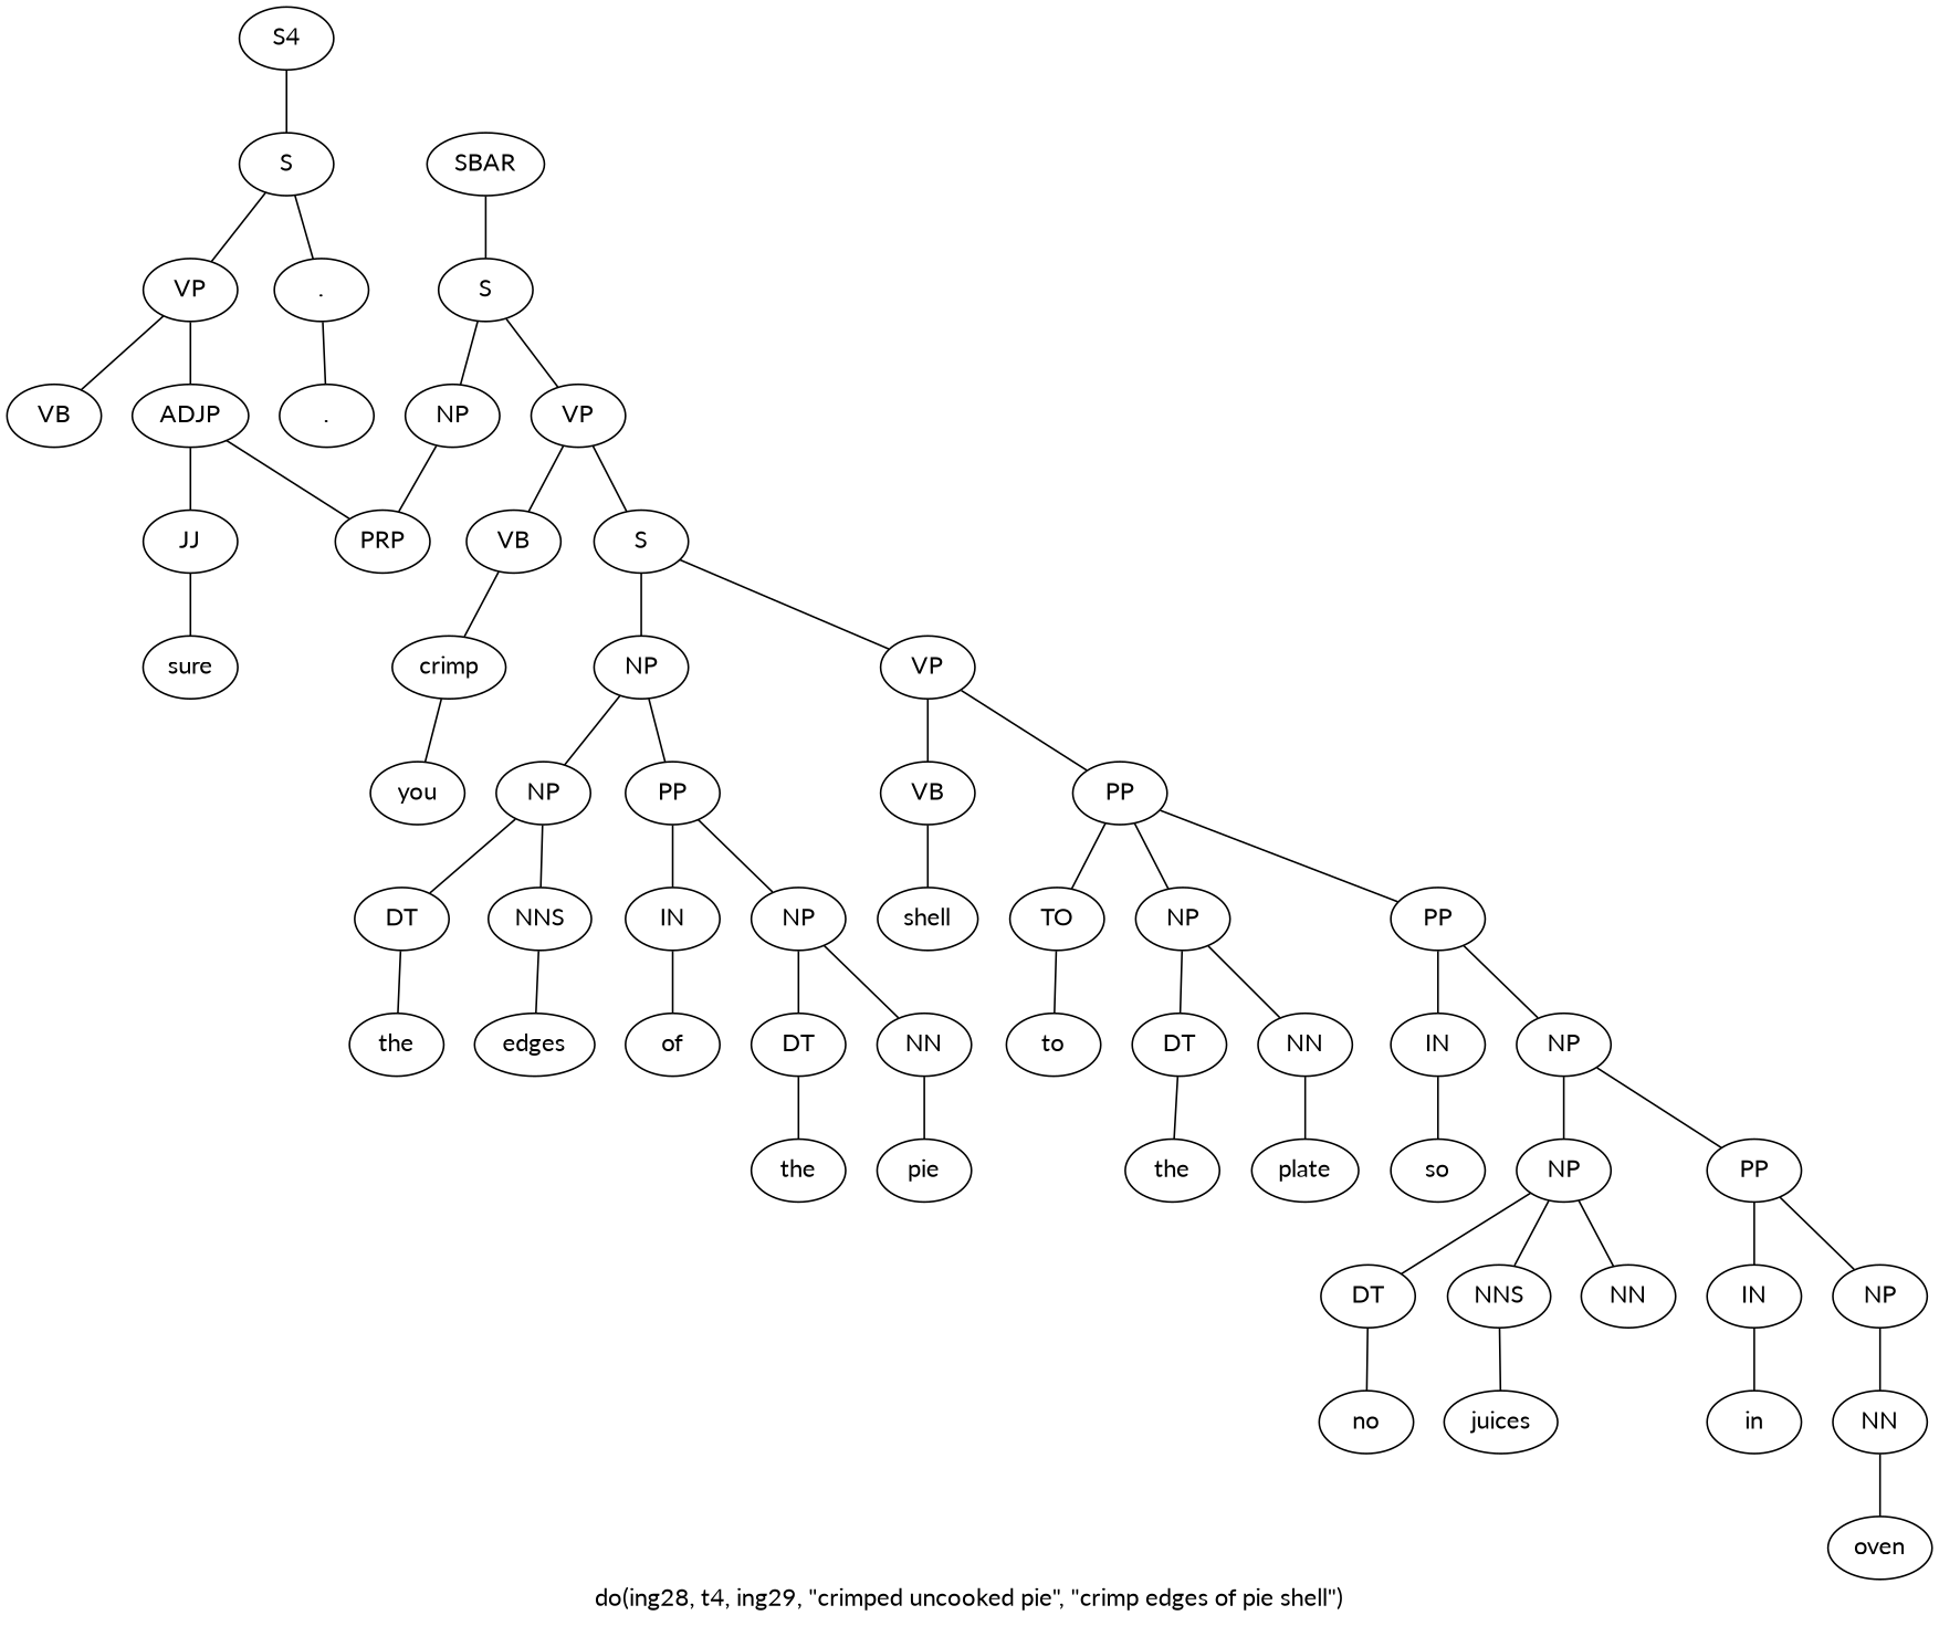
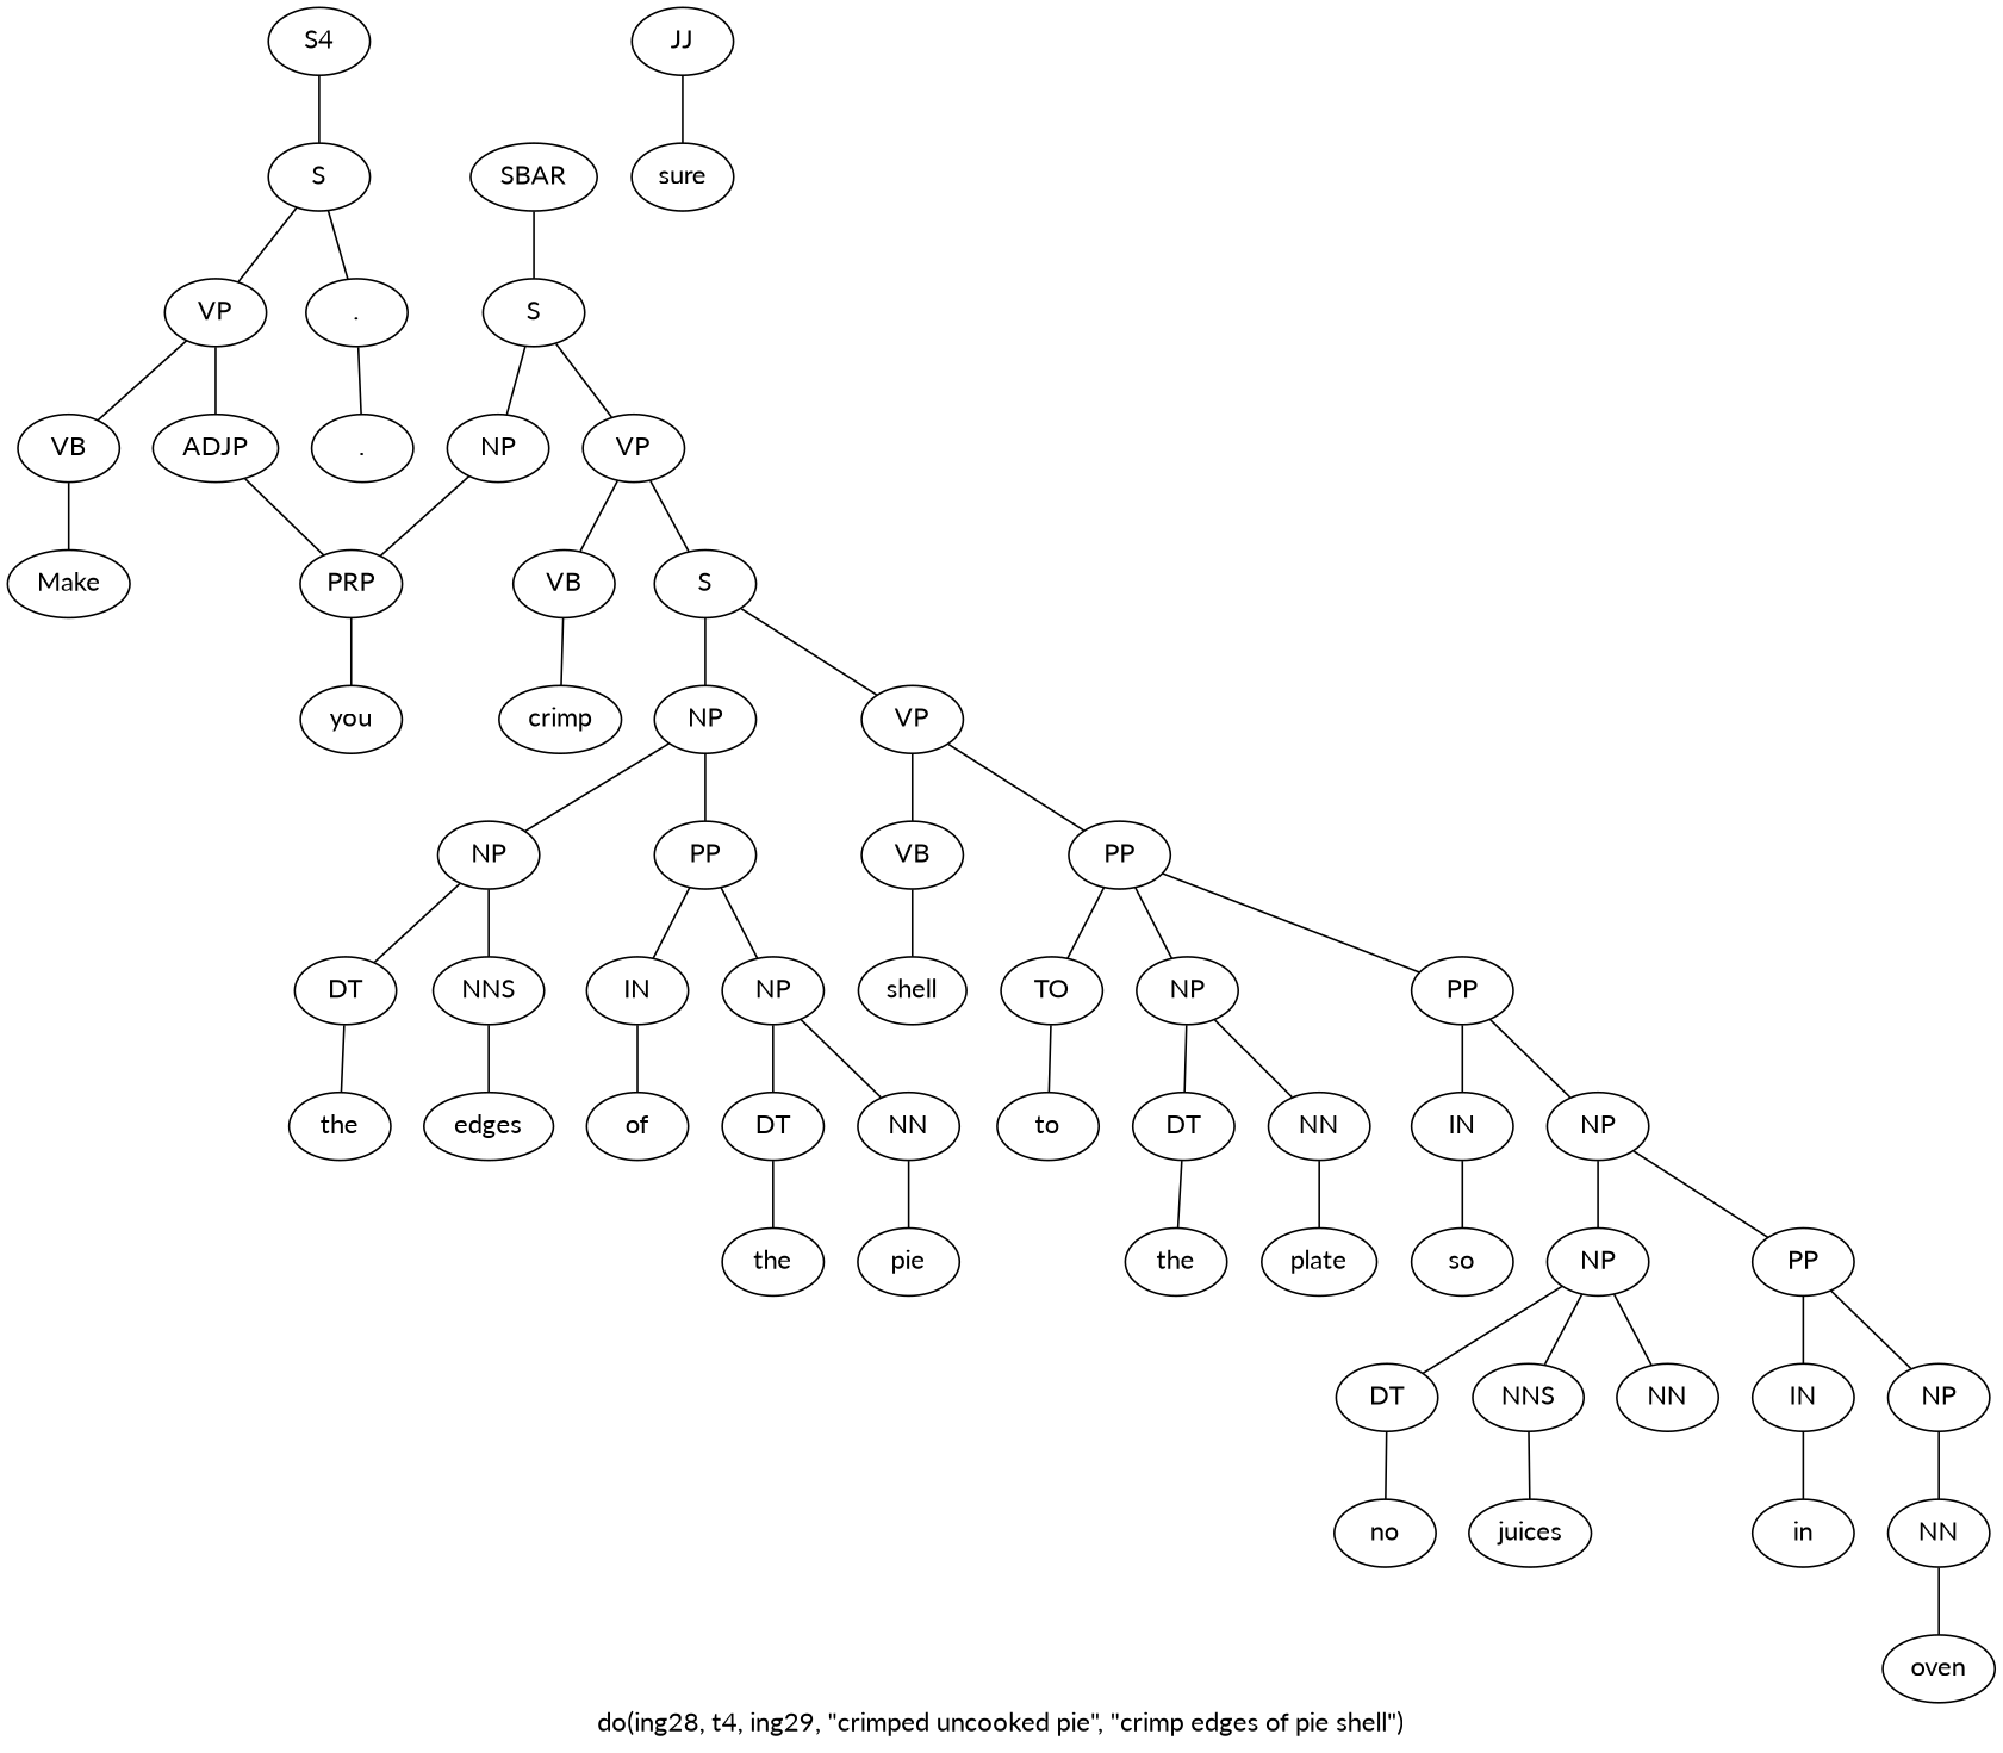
  graph {
    fontname=Lato
    label="do(ing28, t4, ing29, \"crimped uncooked pie\", \"crimp edges of pie shell\")"
    node [fontname=Lato]
    edge [fontname=Lato]
    n1 [label=S4]
    n2 [label=S]
    n3 [label=VP]
    n4 [label="."]
    n5 [label=VB]
    n6 [label=ADJP]
    n7 [label="."]
+   n8 [label=Make]
    n9 [label=JJ]
    n10 [label=PRP]
    n11 [label=sure]
    n12 [label=SBAR]
    n13 [label=S]
    n14 [label=NP]
    n15 [label=VP]
    n16 [label=VB]
    n17 [label=S]
    n18 [label=you]
    n19 [label=crimp]
    n20 [label=NP]
    n21 [label=VP]
    n22 [label=NP]
    n23 [label=PP]
    n24 [label=VB]
    n25 [label=PP]
    n26 [label=DT]
    n27 [label=NNS]
    n28 [label=IN]
    n29 [label=NP]
    n30 [label=the]
    n31 [label=edges]
    n32 [label=of]
    n33 [label=DT]
    n34 [label=NN]
    n35 [label=the]
    n36 [label=pie]
    n37 [label=shell]
    n38 [label=TO]
    n39 [label=NP]
    n40 [label=PP]
    n41 [label=to]
    n42 [label=DT]
    n43 [label=NN]
    n44 [label=IN]
    n45 [label=NP]
    n46 [label=the]
    n47 [label=plate]
    n48 [label=so]
    n49 [label=NP]
    n50 [label=PP]
    n51 [label=DT]
    n52 [label=NNS]
    n53 [label=NN]
    n54 [label=IN]
    n55 [label=NP]
    n56 [label=no]
    n57 [label=juices]
    n58 [label=in]
    n59 [label=NN]
    n60 [label=oven]
    n1 -- n2
    n2 -- n3
    n2 -- n4
    n3 -- n5
    n3 -- n6
    n4 -- n7
-   n6 -- n9
+   n5 -- n8
    n6 -- n10
    n9 -- n11
-   n19 -- n18
+   n10 -- n18
    n12 -- n13
    n13 -- n14
    n13 -- n15
    n14 -- n10
    n15 -- n16
    n15 -- n17
    n16 -- n19
    n17 -- n20
    n17 -- n21
    n20 -- n22
    n20 -- n23
    n21 -- n24
    n21 -- n25
    n22 -- n26
    n22 -- n27
    n23 -- n28
    n23 -- n29
    n24 -- n37
    n25 -- n38
    n25 -- n39
    n25 -- n40
    n26 -- n30
    n27 -- n31
    n28 -- n32
    n29 -- n33
    n29 -- n34
    n33 -- n35
    n34 -- n36
    n38 -- n41
    n39 -- n42
    n39 -- n43
    n40 -- n44
    n40 -- n45
    n42 -- n46
    n43 -- n47
    n44 -- n48
    n45 -- n49
    n45 -- n50
    n49 -- n51
    n49 -- n52
    n49 -- n53
    n50 -- n54
    n50 -- n55
    n51 -- n56
    n52 -- n57
    n54 -- n58
    n55 -- n59
    n59 -- n60
  }
